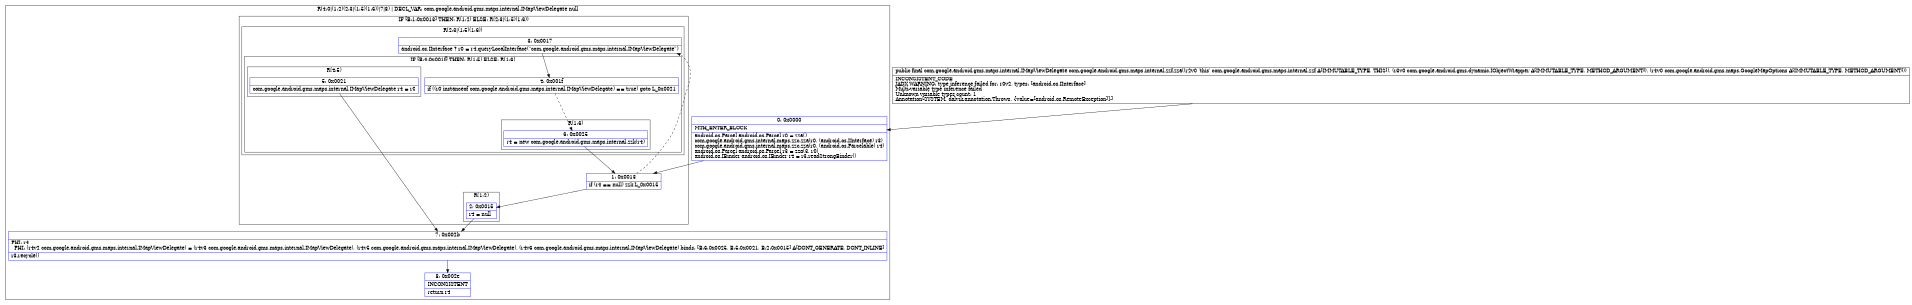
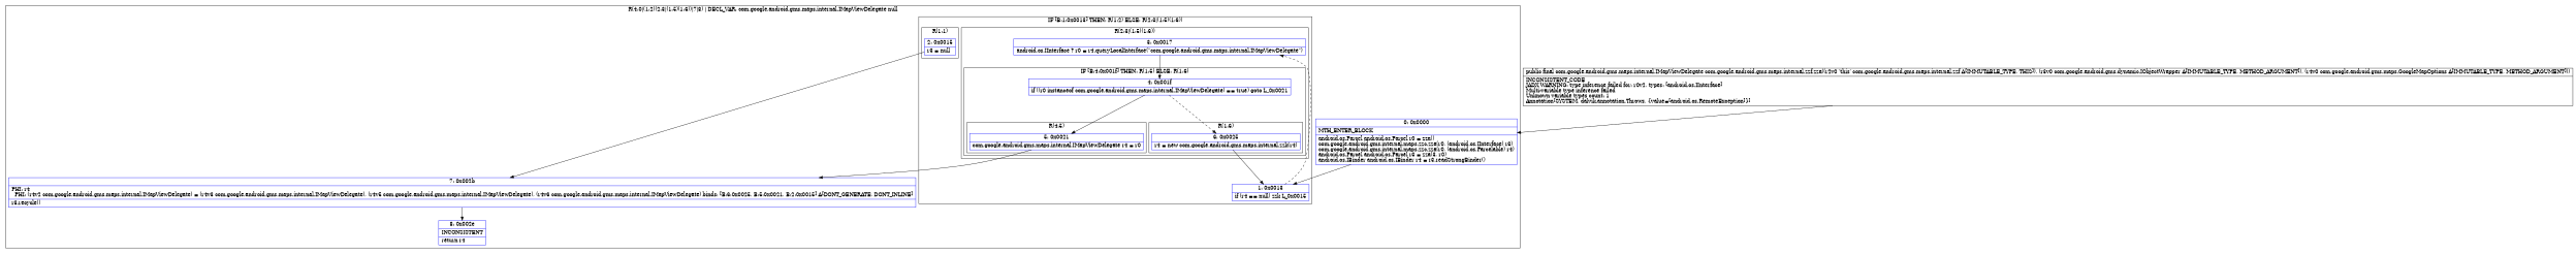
  digraph {
    node [color=blue shape=record]
-   n1 [label="{2\:\ 0x0015|r4 = null\l}"]
+   n1 [label="{2\:\ 0x0015|r3 = null\l}"]
    n2 [label="{5\:\ 0x0021|com.google.android.gms.maps.internal.IMapViewDelegate r4 = r0\l}"]
    n3 [label="{6\:\ 0x0025|r4 = new com.google.android.gms.maps.internal.zzk(r4)\l}"]
    n4 [label="{4\:\ 0x001f|if ((r0 instanceof com.google.android.gms.maps.internal.IMapViewDelegate) == true) goto L_0x0021\l}"]
    n5 [label="{3\:\ 0x0017|android.os.IInterface ? r0 = r4.queryLocalInterface(\"com.google.android.gms.maps.internal.IMapViewDelegate\")\l}"]
    n6 [label="{1\:\ 0x0013|if (r4 == null) zzk L_0x0015\l}"]
    n7 [label="{0\:\ 0x0000|MTH_ENTER_BLOCK\l|android.os.Parcel android.os.Parcel r0 = zza()\lcom.google.android.gms.internal.maps.zzc.zza(r0, (android.os.IInterface) r3)\lcom.google.android.gms.internal.maps.zzc.zza(r0, (android.os.Parcelable) r4)\landroid.os.Parcel android.os.Parcel r3 = zza(3, r0)\landroid.os.IBinder android.os.IBinder r4 = r3.readStrongBinder()\l}"]
    n8 [label="{7\:\ 0x002b|PHI: r4 \l  PHI: (r4v2 com.google.android.gms.maps.internal.IMapViewDelegate) = (r4v3 com.google.android.gms.maps.internal.IMapViewDelegate), (r4v5 com.google.android.gms.maps.internal.IMapViewDelegate), (r4v6 com.google.android.gms.maps.internal.IMapViewDelegate) binds: [B:6:0x0025, B:5:0x0021, B:2:0x0015] A[DONT_GENERATE, DONT_INLINE]\l|r3.recycle()\l}"]
    n9 [label="{8\:\ 0x002e|INCONSISTENT\l|return r4\l}"]
    n10 [label="{public final com.google.android.gms.maps.internal.IMapViewDelegate com.google.android.gms.maps.internal.zzf.zza((r2v0 'this' com.google.android.gms.maps.internal.zzf A[IMMUTABLE_TYPE, THIS]), (r3v0 com.google.android.gms.dynamic.IObjectWrapper A[IMMUTABLE_TYPE, METHOD_ARGUMENT]), (r4v0 com.google.android.gms.maps.GoogleMapOptions A[IMMUTABLE_TYPE, METHOD_ARGUMENT]))  | INCONSISTENT_CODE\lJADX WARNING: type inference failed for: r0v2, types: [android.os.IInterface]\lMulti\-variable type inference failed\lUnknown variable types count: 1\lAnnotation[SYSTEM, dalvik.annotation.Throws, \{value=[android.os.RemoteException]\}]\l}" color=""]
    subgraph cluster_1 {
      label="R(4:0|(1:2)(2:3|(1:5)(1:6))|7|8) | DECL_VAR: com.google.android.gms.maps.internal.IMapViewDelegate null\l"
      n7
      n8
      n9
      subgraph cluster_2 {
        label="IF [B:1:0x0013] THEN: R(1:2) ELSE: R(2:3|(1:5)(1:6))"
        n6
        subgraph cluster_3 {
-         label="R(1:2)"
+         label="R(1:1)"
          n1
        }
        subgraph cluster_4 {
          label="R(2:3|(1:5)(1:6))"
          n5
          subgraph cluster_5 {
            label="IF [B:4:0x001f] THEN: R(1:5) ELSE: R(1:6)"
            n4
            subgraph cluster_6 {
              label="R(4:5)"
              n2
            }
            subgraph cluster_7 {
              label="R(1:6)"
              n3
            }
          }
        }
      }
    }
    n1 -> n8
    n2 -> n8
    n3 -> n6
+   n4 -> n2
    n4 -> n3 [style=dashed]
    n5 -> n4
-   n6 -> n1
    n6 -> n5 [style=dashed]
    n7 -> n6
    n8 -> n9
    n10 -> n7
  }
